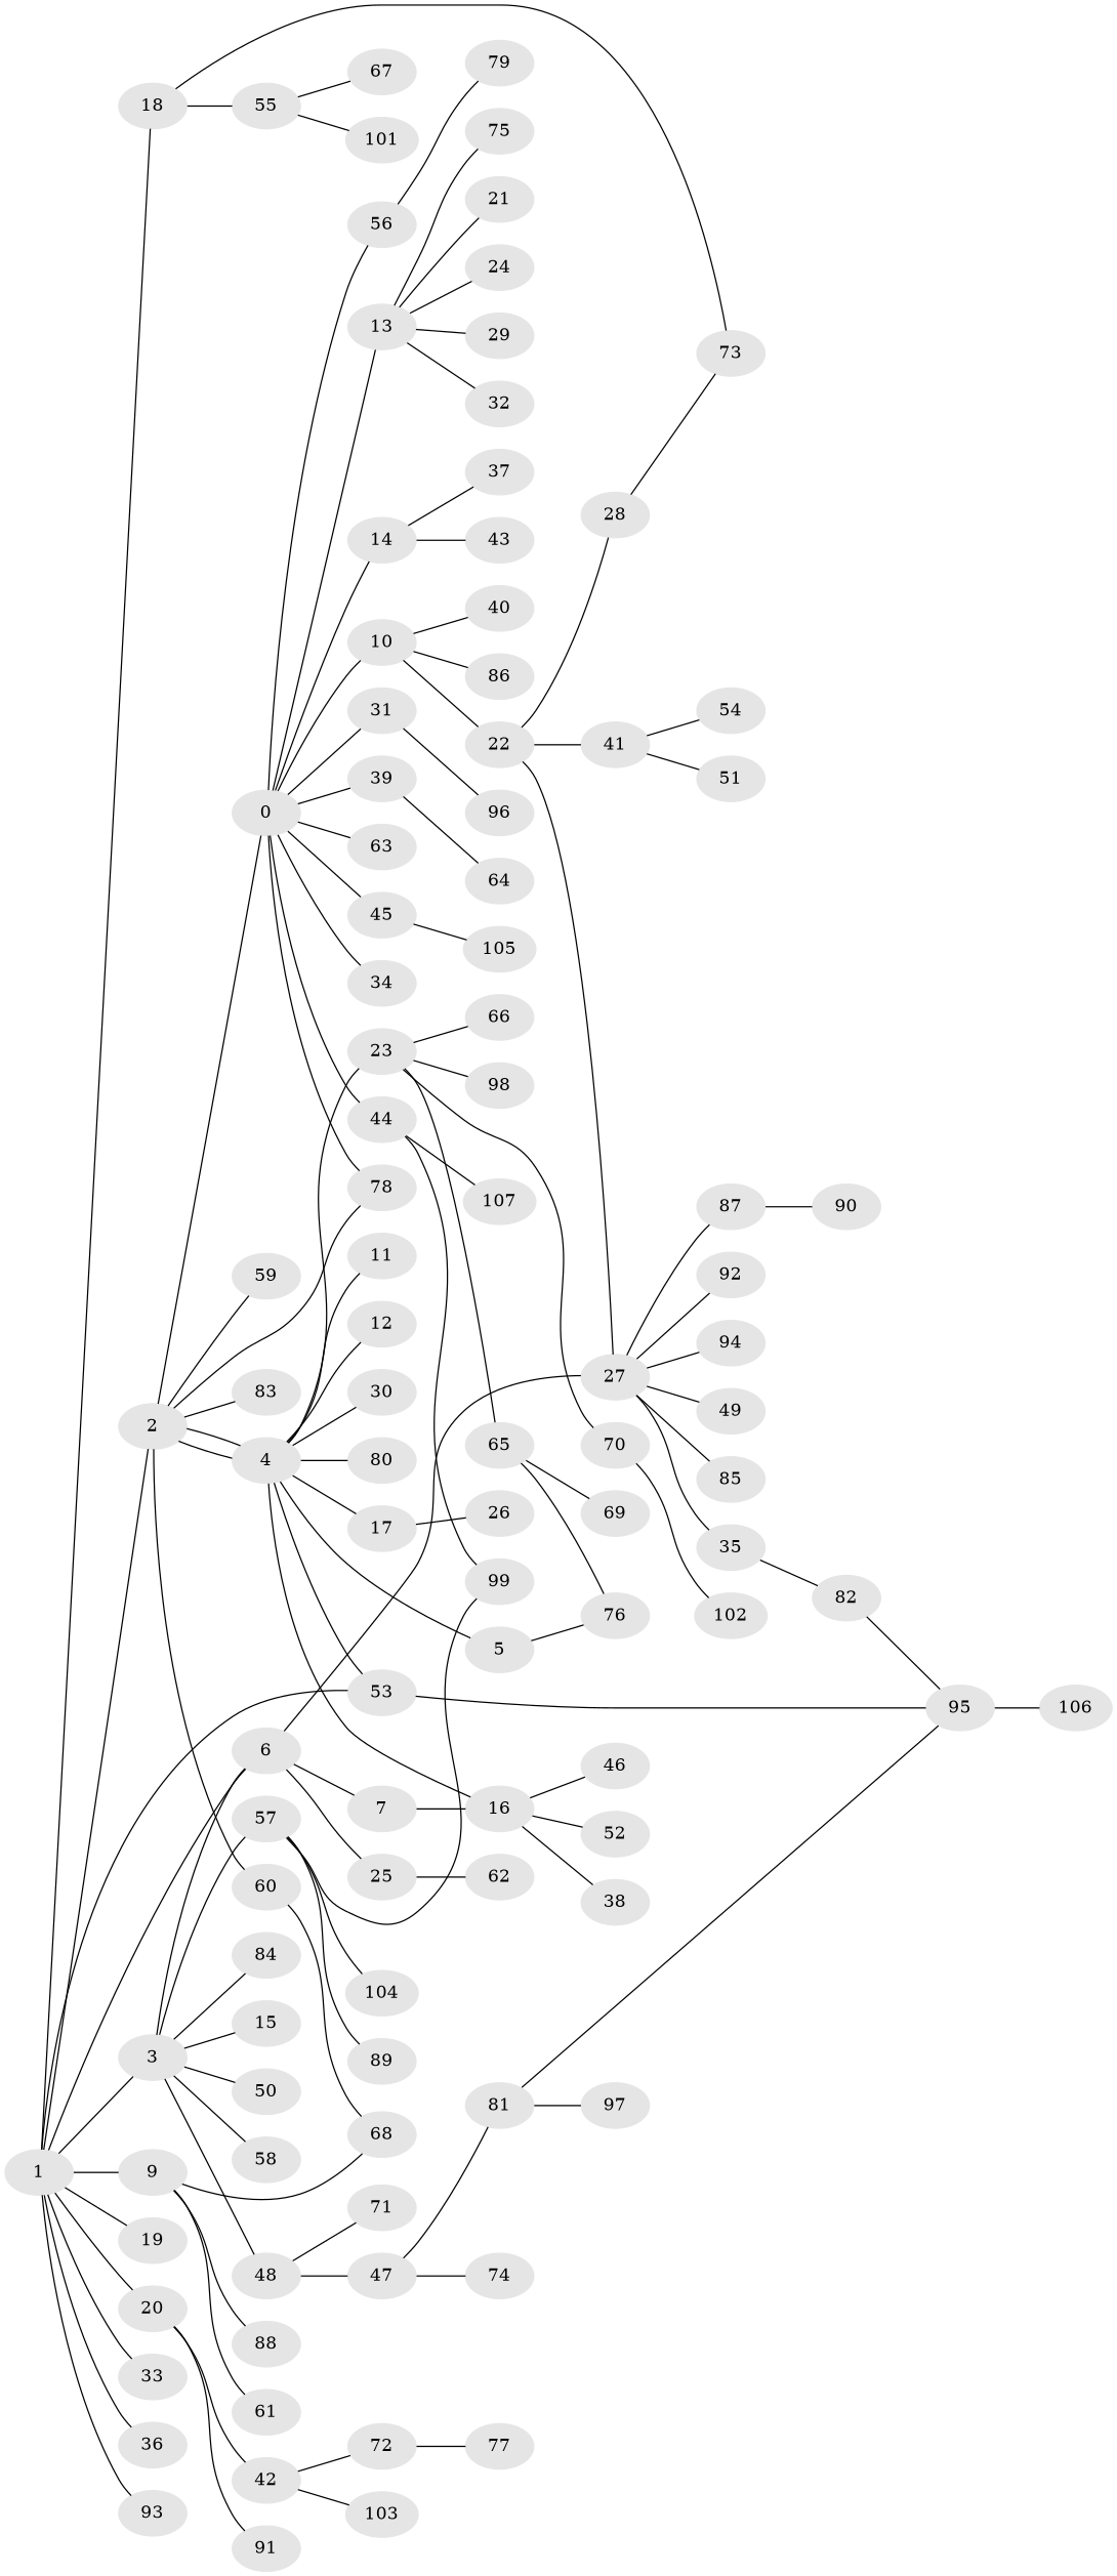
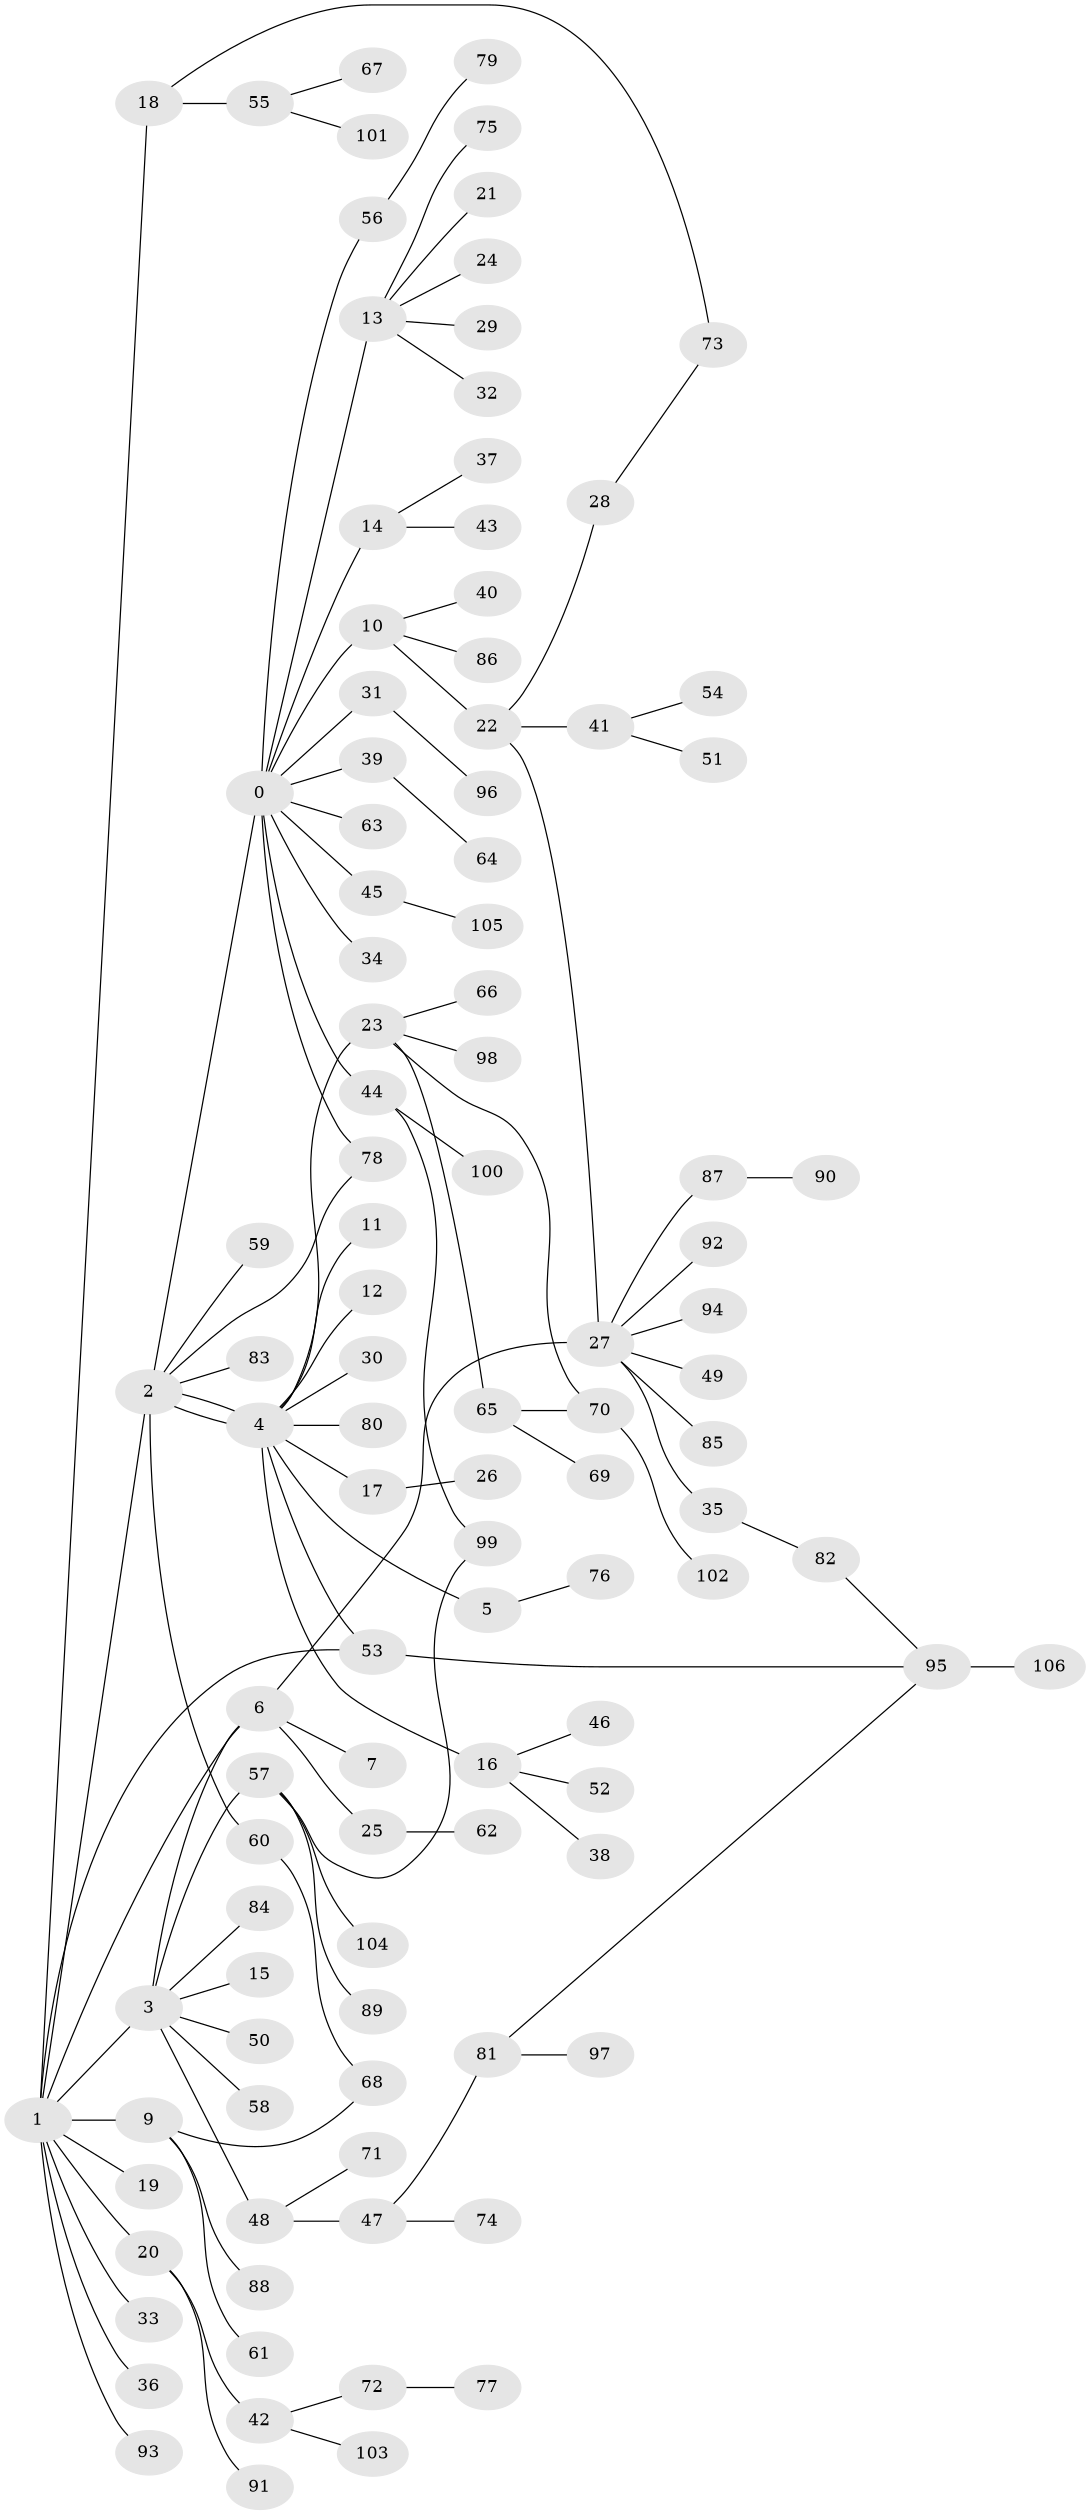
  graph {
    rankdir=LR
    node [color=gray90 style=filled]
    1
    2
    3
    6
    9
    18
    19
    20
    33
    36
    53
    93
    4
    n14 [label=0]
    59
    60
    78
    83
    15
    48
    50
    57
    58
    84
    7
    25
    27
    61
    68
    88
    55
    73
    42
    91
    95
    5
    11
    12
    16
    17
    23
    30
    80
    10
    13
    14
    31
    34
    39
    44
    45
    56
    63
    47
    74
    81
    71
    99
    89
    104
    76
    38
    46
    52
    26
    65
    66
    70
    98
    62
    35
    49
    85
    87
    92
    94
    22
    40
    86
    21
    24
    29
    32
    75
    37
    43
    96
    64
-   100 [label=107]
+   100
    105
    79
    28
    41
    67
    101
    72
    103
    51
    54
    69
    102
    82
    90
    77
    97
    106
    1 -- 2
    1 -- 3
    1 -- 6
    1 -- 9
    1 -- 18
    1 -- 19
    1 -- 20
    1 -- 33
    1 -- 36
    1 -- 53
    1 -- 93
    2 -- 4
    2 -- 4
    2 -- n14
    2 -- 59
    2 -- 60
    2 -- 78
    2 -- 83
    3 -- 6
    3 -- 15
    3 -- 48
    3 -- 50
    3 -- 57
    3 -- 58
    3 -- 84
    6 -- 7
    6 -- 25
    6 -- 27
    9 -- 61
    9 -- 68
    9 -- 88
    18 -- 55
    18 -- 73
    20 -- 42
    20 -- 91
    53 -- 95
    4 -- 53
    4 -- 5
    4 -- 11
    4 -- 12
    4 -- 16
    4 -- 17
    4 -- 23
    4 -- 30
    4 -- 80
    n14 -- 78
    n14 -- 10
    n14 -- 13
    n14 -- 14
    n14 -- 31
    n14 -- 34
    n14 -- 39
    n14 -- 44
    n14 -- 45
    n14 -- 56
    n14 -- 63
    60 -- 68
    48 -- 47
    48 -- 71
    57 -- 99
    57 -- 89
    57 -- 104
-   7 -- 16
    25 -- 62
    27 -- 35
    27 -- 49
    27 -- 85
    27 -- 87
    27 -- 92
    27 -- 94
    55 -- 67
    55 -- 101
    42 -- 72
    42 -- 103
    95 -- 106
    5 -- 76
    16 -- 38
    16 -- 46
    16 -- 52
    17 -- 26
    23 -- 65
    23 -- 66
    23 -- 70
    23 -- 98
    10 -- 22
    10 -- 40
    10 -- 86
    13 -- 21
    13 -- 24
    13 -- 29
    13 -- 32
    13 -- 75
    14 -- 37
    14 -- 43
    31 -- 96
    39 -- 64
    44 -- 99
    44 -- 100
    45 -- 105
    56 -- 79
    47 -- 74
    47 -- 81
    81 -- 95
    81 -- 97
-   65 -- 76
+   65 -- 70
    65 -- 69
    70 -- 102
    35 -- 82
    87 -- 90
    22 -- 27
    22 -- 28
    22 -- 41
    28 -- 73
    41 -- 51
    41 -- 54
    72 -- 77
    82 -- 95
  }
